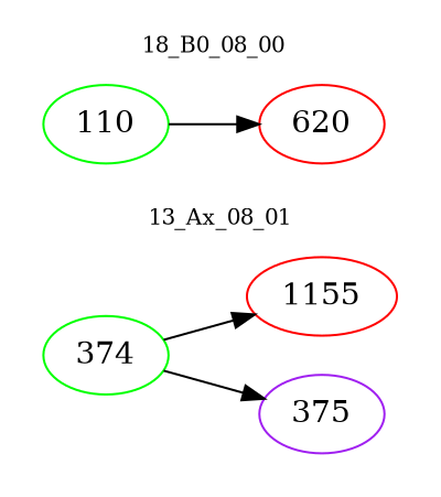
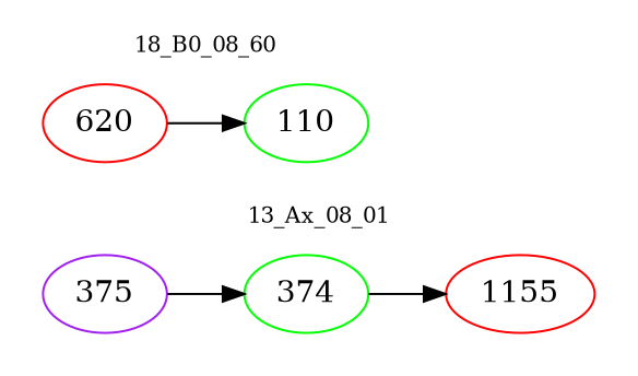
  digraph {
    rankdir=LR
    node [color=green]
    edge [color=black]
    n1 [label=374]
    n2 [color=purple label=375]
    n3 [color=red label=1155]
    n4 [label=110]
    n5 [color=red label=620]
    subgraph cluster_1 {
      color=white
      fontsize=10
      label="13_Ax_08_01"
      n1
      n2
      n3
    }
    subgraph cluster_2 {
      color=white
      fontsize=10
-     label="18_B0_08_00"
+     label="18_B0_08_60"
      n4
      n5
    }
-   n1 -> n2
+   n2 -> n1
    n1 -> n3
-   n4 -> n5
+   n5 -> n4
  }
